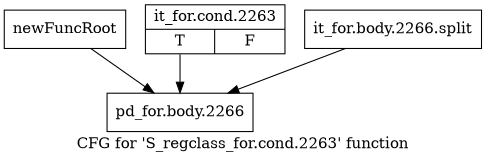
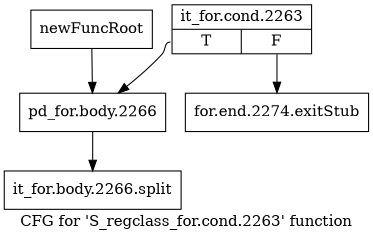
  digraph {
    label="CFG for 'S_regclass_for.cond.2263' function"
    node [shape=record]
    n1 [label="{newFuncRoot}"]
    n2 [label="{pd_for.body.2266}"]
    n3 [label="{it_for.cond.2263|{<s0>T|<s1>F}}"]
+   n4 [label="{for.end.2274.exitStub}"]
    n5 [label="{it_for.body.2266.split}"]
    n1 -> n2
-   n5 -> n2
+   n2 -> n5
    n3 -> n2 [tailport=s0]
+   n3 -> n4 [tailport=s1]
  }
